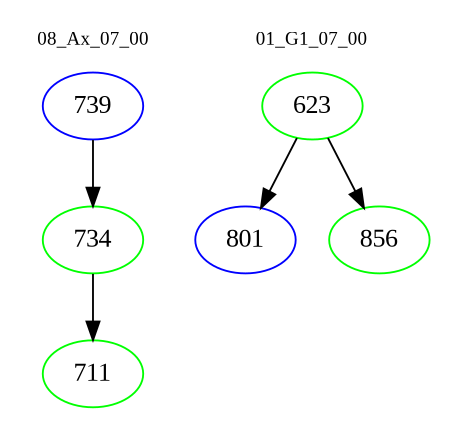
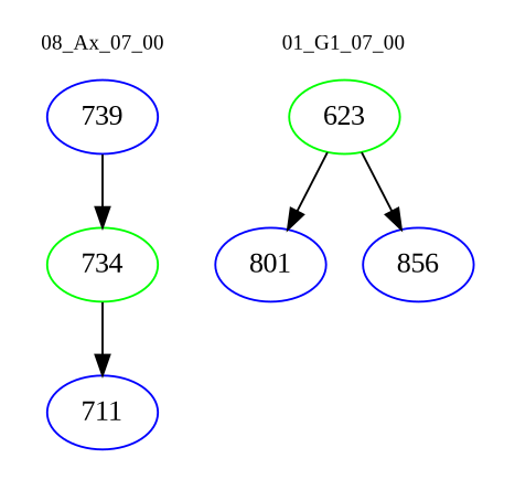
  digraph {
    fontname="Liberation Serif"
    node [color=green fontname="Liberation Serif"]
    edge [color=black fontname="Liberation Serif"]
    n1 [label=734]
-   n2 [label=711]
+   n2 [color=blue label=711]
    n3 [color=blue label=739]
    n4 [label=623]
    n5 [color=blue label=801]
-   n6 [label=856]
+   n6 [color=blue label=856]
    subgraph cluster_1 {
      color=white
      fontsize=10
      label="08_Ax_07_00"
      n1
      n2
      n3
    }
    subgraph cluster_2 {
      color=white
      fontsize=10
      label="01_G1_07_00"
      n4
      n5
      n6
    }
    n1 -> n2
    n3 -> n1
    n4 -> n5
    n4 -> n6
  }
